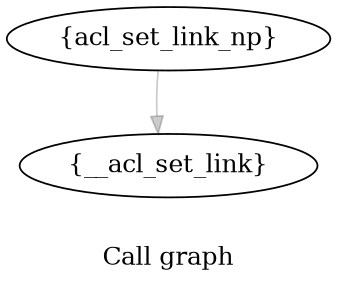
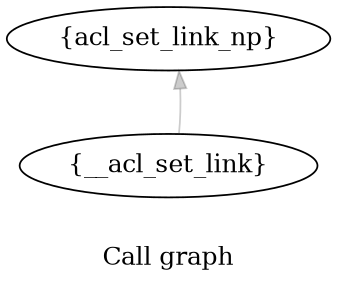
  digraph {
    label="Call graph"
    n1 [label="{acl_set_link_np}"]
    n2 [label="{__acl_set_link}"]
-   n1 -> n2 [color="#00000033"]
+   n2 -> n1 [color="#00000033"]
  }
